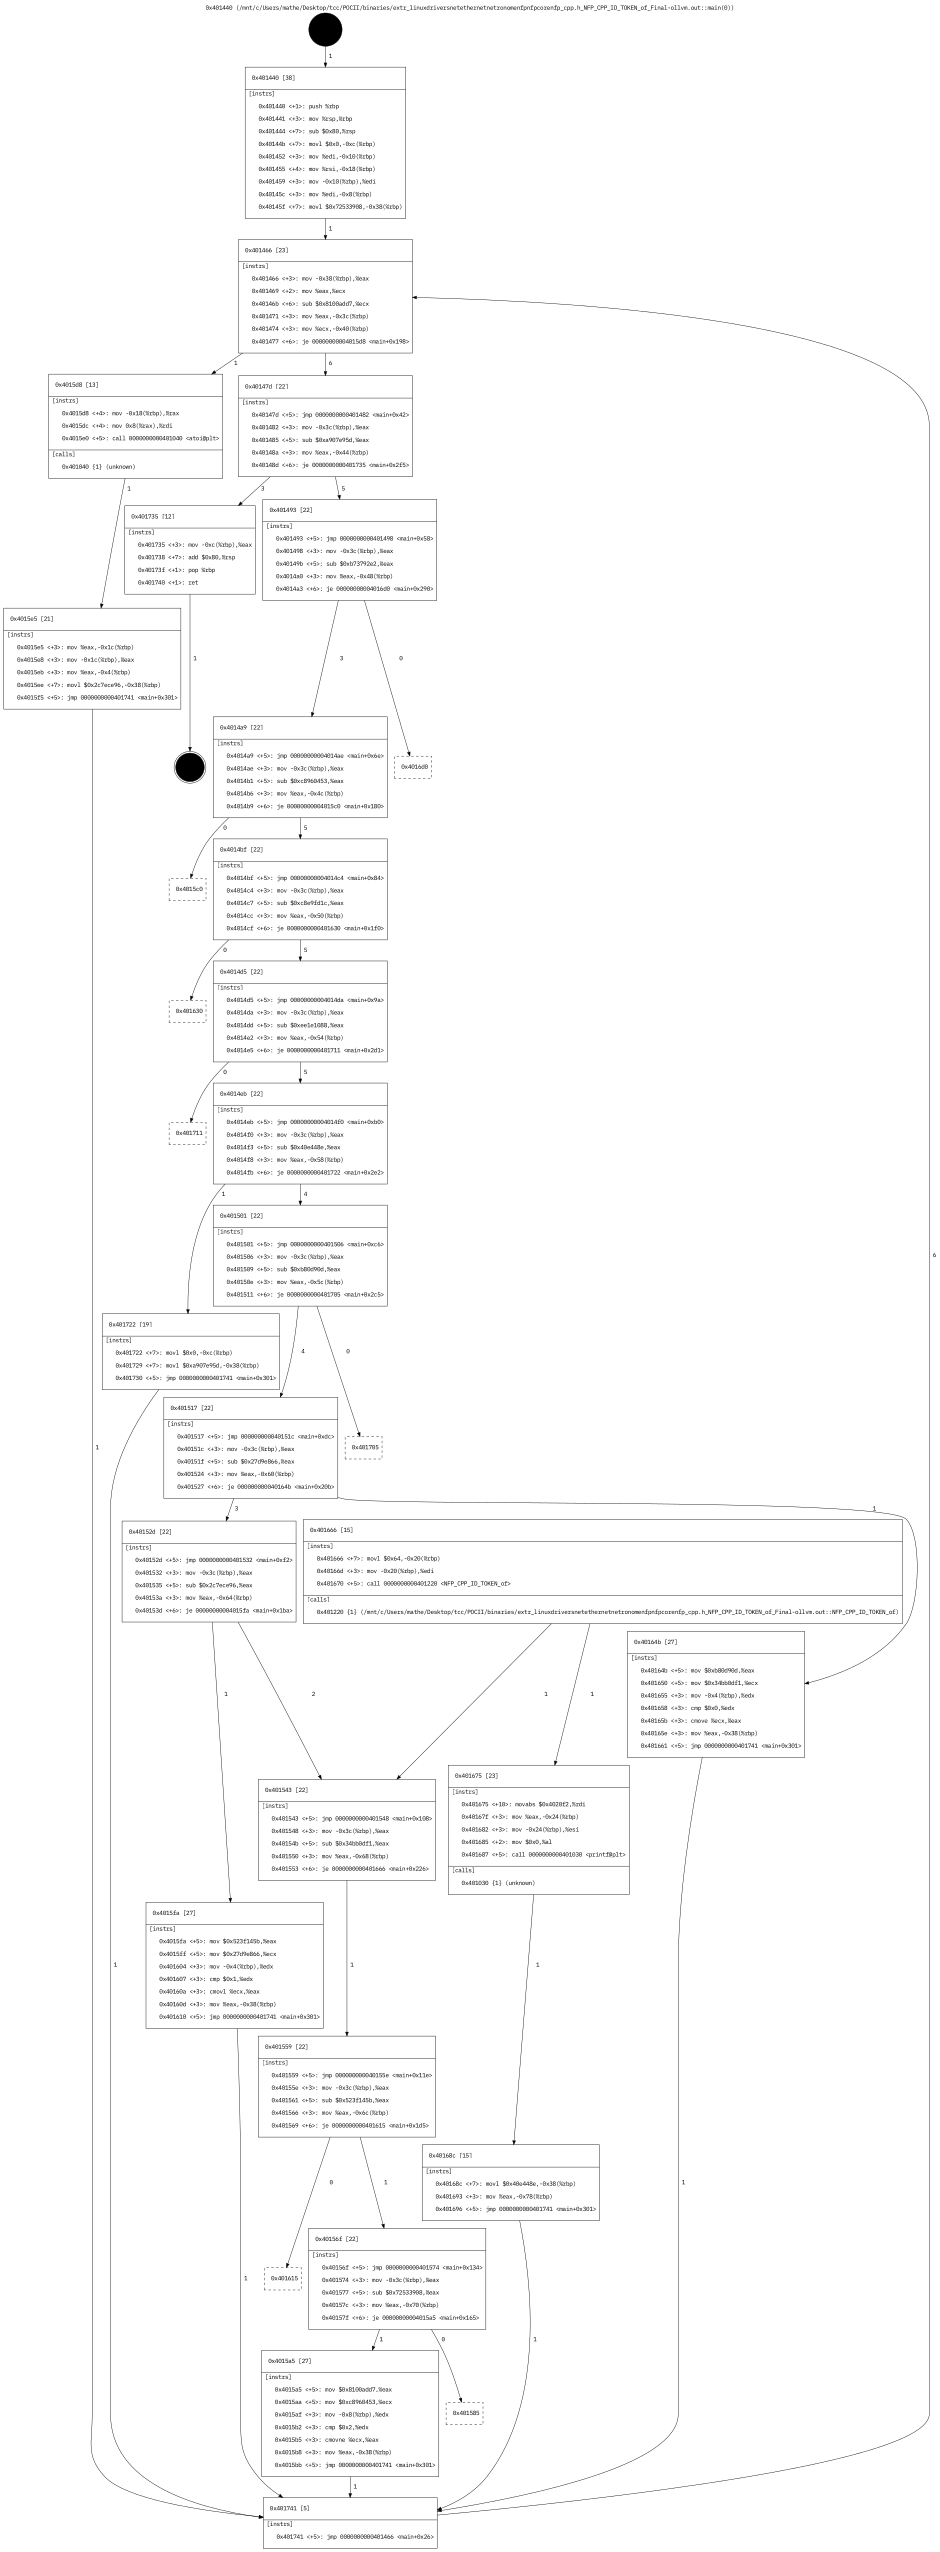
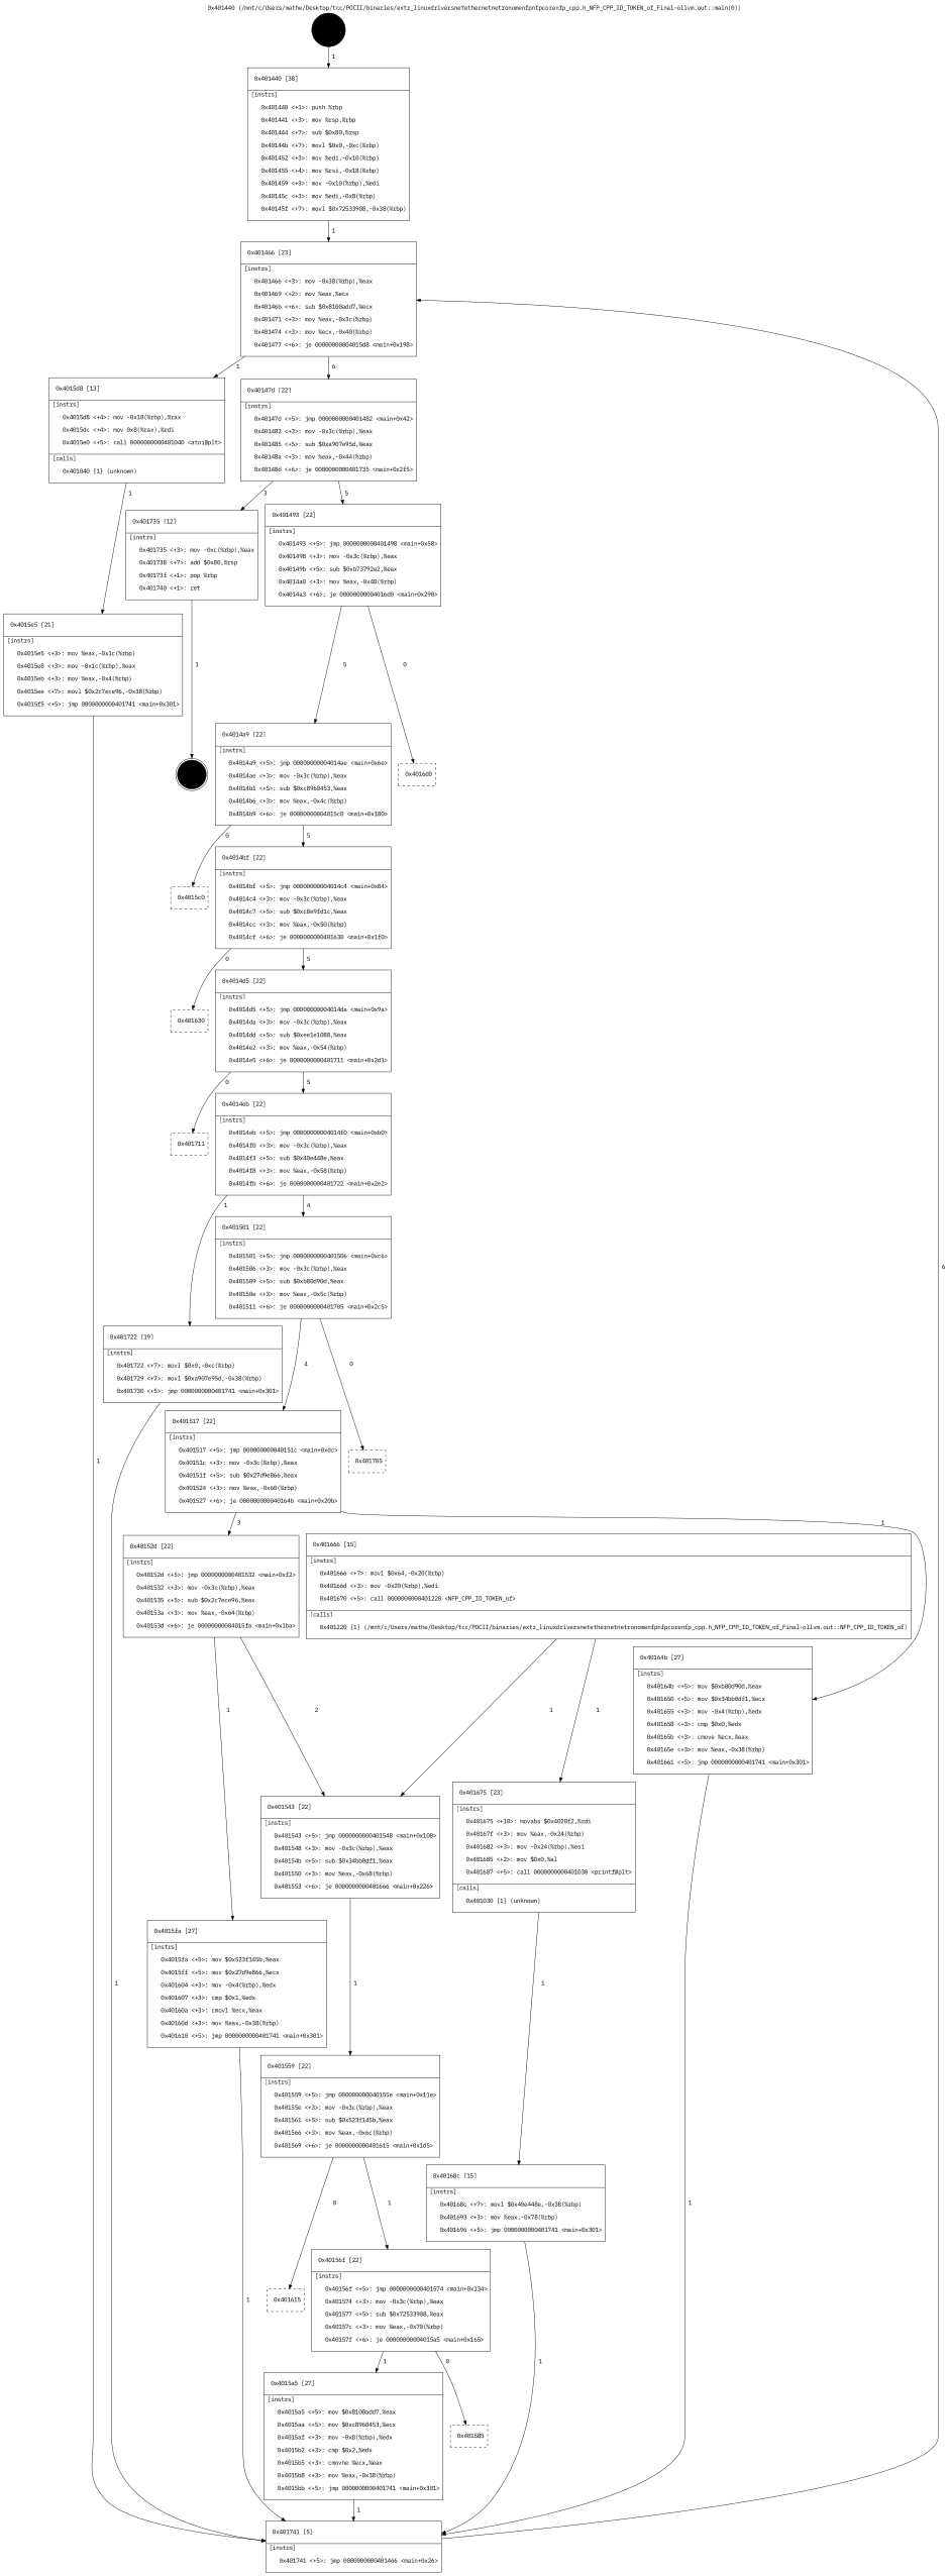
  digraph {
    fontname="IBM Plex Mono"
    label="0x401440 (/mnt/c/Users/mathe/Desktop/tcc/POCII/binaries/extr_linuxdriversnetethernetnetronomenfpnfpcorenfp_cpp.h_NFP_CPP_ID_TOKEN_of_Final-ollvm.out::main(0))"
    labelloc=t
    node [fontname="IBM Plex Mono" shape=record]
    edge [fontname="IBM Plex Mono"]
    Entry [fillcolor=black height=0.3 shape=circle style=filled width=0.3]
    n2 [label="{\n     0x401440 [38]\l\n     | [instrs]\l\n     &nbsp;&nbsp;0x401440 \<+1\>: push %rbp\l\n     &nbsp;&nbsp;0x401441 \<+3\>: mov %rsp,%rbp\l\n     &nbsp;&nbsp;0x401444 \<+7\>: sub $0x80,%rsp\l\n     &nbsp;&nbsp;0x40144b \<+7\>: movl $0x0,-0xc(%rbp)\l\n     &nbsp;&nbsp;0x401452 \<+3\>: mov %edi,-0x10(%rbp)\l\n     &nbsp;&nbsp;0x401455 \<+4\>: mov %rsi,-0x18(%rbp)\l\n     &nbsp;&nbsp;0x401459 \<+3\>: mov -0x10(%rbp),%edi\l\n     &nbsp;&nbsp;0x40145c \<+3\>: mov %edi,-0x8(%rbp)\l\n     &nbsp;&nbsp;0x40145f \<+7\>: movl $0x72533908,-0x38(%rbp)\l\n  }"]
    n3 [label="{\n     0x401466 [23]\l\n     | [instrs]\l\n     &nbsp;&nbsp;0x401466 \<+3\>: mov -0x38(%rbp),%eax\l\n     &nbsp;&nbsp;0x401469 \<+2\>: mov %eax,%ecx\l\n     &nbsp;&nbsp;0x40146b \<+6\>: sub $0x8100add7,%ecx\l\n     &nbsp;&nbsp;0x401471 \<+3\>: mov %eax,-0x3c(%rbp)\l\n     &nbsp;&nbsp;0x401474 \<+3\>: mov %ecx,-0x40(%rbp)\l\n     &nbsp;&nbsp;0x401477 \<+6\>: je 00000000004015d8 \<main+0x198\>\l\n  }"]
    n4 [label="{\n     0x4015d8 [13]\l\n     | [instrs]\l\n     &nbsp;&nbsp;0x4015d8 \<+4\>: mov -0x18(%rbp),%rax\l\n     &nbsp;&nbsp;0x4015dc \<+4\>: mov 0x8(%rax),%rdi\l\n     &nbsp;&nbsp;0x4015e0 \<+5\>: call 0000000000401040 \<atoi@plt\>\l\n     | [calls]\l\n     &nbsp;&nbsp;0x401040 \{1\} (unknown)\l\n  }"]
    n5 [label="{\n     0x40147d [22]\l\n     | [instrs]\l\n     &nbsp;&nbsp;0x40147d \<+5\>: jmp 0000000000401482 \<main+0x42\>\l\n     &nbsp;&nbsp;0x401482 \<+3\>: mov -0x3c(%rbp),%eax\l\n     &nbsp;&nbsp;0x401485 \<+5\>: sub $0xa907e95d,%eax\l\n     &nbsp;&nbsp;0x40148a \<+3\>: mov %eax,-0x44(%rbp)\l\n     &nbsp;&nbsp;0x40148d \<+6\>: je 0000000000401735 \<main+0x2f5\>\l\n  }"]
    n6 [label="{\n     0x4015e5 [21]\l\n     | [instrs]\l\n     &nbsp;&nbsp;0x4015e5 \<+3\>: mov %eax,-0x1c(%rbp)\l\n     &nbsp;&nbsp;0x4015e8 \<+3\>: mov -0x1c(%rbp),%eax\l\n     &nbsp;&nbsp;0x4015eb \<+3\>: mov %eax,-0x4(%rbp)\l\n     &nbsp;&nbsp;0x4015ee \<+7\>: movl $0x2c7ece96,-0x38(%rbp)\l\n     &nbsp;&nbsp;0x4015f5 \<+5\>: jmp 0000000000401741 \<main+0x301\>\l\n  }"]
    n7 [label="{\n     0x401735 [12]\l\n     | [instrs]\l\n     &nbsp;&nbsp;0x401735 \<+3\>: mov -0xc(%rbp),%eax\l\n     &nbsp;&nbsp;0x401738 \<+7\>: add $0x80,%rsp\l\n     &nbsp;&nbsp;0x40173f \<+1\>: pop %rbp\l\n     &nbsp;&nbsp;0x401740 \<+1\>: ret\l\n  }"]
    n8 [label="{\n     0x401493 [22]\l\n     | [instrs]\l\n     &nbsp;&nbsp;0x401493 \<+5\>: jmp 0000000000401498 \<main+0x58\>\l\n     &nbsp;&nbsp;0x401498 \<+3\>: mov -0x3c(%rbp),%eax\l\n     &nbsp;&nbsp;0x40149b \<+5\>: sub $0xb73792e2,%eax\l\n     &nbsp;&nbsp;0x4014a0 \<+3\>: mov %eax,-0x48(%rbp)\l\n     &nbsp;&nbsp;0x4014a3 \<+6\>: je 00000000004016d0 \<main+0x290\>\l\n  }"]
    n9 [label="{\n     0x401741 [5]\l\n     | [instrs]\l\n     &nbsp;&nbsp;0x401741 \<+5\>: jmp 0000000000401466 \<main+0x26\>\l\n  }"]
    Exit [fillcolor=black height=0.3 peripheries=2 shape=circle style=filled width=0.3]
    n11 [label="{\n     0x4016d0\l\n  }" style=dashed]
    n12 [label="{\n     0x4014a9 [22]\l\n     | [instrs]\l\n     &nbsp;&nbsp;0x4014a9 \<+5\>: jmp 00000000004014ae \<main+0x6e\>\l\n     &nbsp;&nbsp;0x4014ae \<+3\>: mov -0x3c(%rbp),%eax\l\n     &nbsp;&nbsp;0x4014b1 \<+5\>: sub $0xc8960453,%eax\l\n     &nbsp;&nbsp;0x4014b6 \<+3\>: mov %eax,-0x4c(%rbp)\l\n     &nbsp;&nbsp;0x4014b9 \<+6\>: je 00000000004015c0 \<main+0x180\>\l\n  }"]
    n13 [label="{\n     0x4015c0\l\n  }" style=dashed]
    n14 [label="{\n     0x4014bf [22]\l\n     | [instrs]\l\n     &nbsp;&nbsp;0x4014bf \<+5\>: jmp 00000000004014c4 \<main+0x84\>\l\n     &nbsp;&nbsp;0x4014c4 \<+3\>: mov -0x3c(%rbp),%eax\l\n     &nbsp;&nbsp;0x4014c7 \<+5\>: sub $0xc8e9fd1c,%eax\l\n     &nbsp;&nbsp;0x4014cc \<+3\>: mov %eax,-0x50(%rbp)\l\n     &nbsp;&nbsp;0x4014cf \<+6\>: je 0000000000401630 \<main+0x1f0\>\l\n  }"]
    n15 [label="{\n     0x40168c [15]\l\n     | [instrs]\l\n     &nbsp;&nbsp;0x40168c \<+7\>: movl $0x40e448e,-0x38(%rbp)\l\n     &nbsp;&nbsp;0x401693 \<+3\>: mov %eax,-0x78(%rbp)\l\n     &nbsp;&nbsp;0x401696 \<+5\>: jmp 0000000000401741 \<main+0x301\>\l\n  }"]
    n16 [label="{\n     0x401630\l\n  }" style=dashed]
    n17 [label="{\n     0x4014d5 [22]\l\n     | [instrs]\l\n     &nbsp;&nbsp;0x4014d5 \<+5\>: jmp 00000000004014da \<main+0x9a\>\l\n     &nbsp;&nbsp;0x4014da \<+3\>: mov -0x3c(%rbp),%eax\l\n     &nbsp;&nbsp;0x4014dd \<+5\>: sub $0xee1e1088,%eax\l\n     &nbsp;&nbsp;0x4014e2 \<+3\>: mov %eax,-0x54(%rbp)\l\n     &nbsp;&nbsp;0x4014e5 \<+6\>: je 0000000000401711 \<main+0x2d1\>\l\n  }"]
    n18 [label="{\n     0x401675 [23]\l\n     | [instrs]\l\n     &nbsp;&nbsp;0x401675 \<+10\>: movabs $0x4020f2,%rdi\l\n     &nbsp;&nbsp;0x40167f \<+3\>: mov %eax,-0x24(%rbp)\l\n     &nbsp;&nbsp;0x401682 \<+3\>: mov -0x24(%rbp),%esi\l\n     &nbsp;&nbsp;0x401685 \<+2\>: mov $0x0,%al\l\n     &nbsp;&nbsp;0x401687 \<+5\>: call 0000000000401030 \<printf@plt\>\l\n     | [calls]\l\n     &nbsp;&nbsp;0x401030 \{1\} (unknown)\l\n  }"]
    n19 [label="{\n     0x401711\l\n  }" style=dashed]
    n20 [label="{\n     0x4014eb [22]\l\n     | [instrs]\l\n     &nbsp;&nbsp;0x4014eb \<+5\>: jmp 00000000004014f0 \<main+0xb0\>\l\n     &nbsp;&nbsp;0x4014f0 \<+3\>: mov -0x3c(%rbp),%eax\l\n     &nbsp;&nbsp;0x4014f3 \<+5\>: sub $0x40e448e,%eax\l\n     &nbsp;&nbsp;0x4014f8 \<+3\>: mov %eax,-0x58(%rbp)\l\n     &nbsp;&nbsp;0x4014fb \<+6\>: je 0000000000401722 \<main+0x2e2\>\l\n  }"]
    n21 [label="{\n     0x401722 [19]\l\n     | [instrs]\l\n     &nbsp;&nbsp;0x401722 \<+7\>: movl $0x0,-0xc(%rbp)\l\n     &nbsp;&nbsp;0x401729 \<+7\>: movl $0xa907e95d,-0x38(%rbp)\l\n     &nbsp;&nbsp;0x401730 \<+5\>: jmp 0000000000401741 \<main+0x301\>\l\n  }"]
    n22 [label="{\n     0x401501 [22]\l\n     | [instrs]\l\n     &nbsp;&nbsp;0x401501 \<+5\>: jmp 0000000000401506 \<main+0xc6\>\l\n     &nbsp;&nbsp;0x401506 \<+3\>: mov -0x3c(%rbp),%eax\l\n     &nbsp;&nbsp;0x401509 \<+5\>: sub $0xb80d90d,%eax\l\n     &nbsp;&nbsp;0x40150e \<+3\>: mov %eax,-0x5c(%rbp)\l\n     &nbsp;&nbsp;0x401511 \<+6\>: je 0000000000401705 \<main+0x2c5\>\l\n  }"]
    n23 [label="{\n     0x401705\l\n  }" style=dashed]
    n24 [label="{\n     0x401517 [22]\l\n     | [instrs]\l\n     &nbsp;&nbsp;0x401517 \<+5\>: jmp 000000000040151c \<main+0xdc\>\l\n     &nbsp;&nbsp;0x40151c \<+3\>: mov -0x3c(%rbp),%eax\l\n     &nbsp;&nbsp;0x40151f \<+5\>: sub $0x27d9e866,%eax\l\n     &nbsp;&nbsp;0x401524 \<+3\>: mov %eax,-0x60(%rbp)\l\n     &nbsp;&nbsp;0x401527 \<+6\>: je 000000000040164b \<main+0x20b\>\l\n  }"]
    n25 [label="{\n     0x40164b [27]\l\n     | [instrs]\l\n     &nbsp;&nbsp;0x40164b \<+5\>: mov $0xb80d90d,%eax\l\n     &nbsp;&nbsp;0x401650 \<+5\>: mov $0x34bb0df1,%ecx\l\n     &nbsp;&nbsp;0x401655 \<+3\>: mov -0x4(%rbp),%edx\l\n     &nbsp;&nbsp;0x401658 \<+3\>: cmp $0x0,%edx\l\n     &nbsp;&nbsp;0x40165b \<+3\>: cmove %ecx,%eax\l\n     &nbsp;&nbsp;0x40165e \<+3\>: mov %eax,-0x38(%rbp)\l\n     &nbsp;&nbsp;0x401661 \<+5\>: jmp 0000000000401741 \<main+0x301\>\l\n  }"]
    n26 [label="{\n     0x40152d [22]\l\n     | [instrs]\l\n     &nbsp;&nbsp;0x40152d \<+5\>: jmp 0000000000401532 \<main+0xf2\>\l\n     &nbsp;&nbsp;0x401532 \<+3\>: mov -0x3c(%rbp),%eax\l\n     &nbsp;&nbsp;0x401535 \<+5\>: sub $0x2c7ece96,%eax\l\n     &nbsp;&nbsp;0x40153a \<+3\>: mov %eax,-0x64(%rbp)\l\n     &nbsp;&nbsp;0x40153d \<+6\>: je 00000000004015fa \<main+0x1ba\>\l\n  }"]
    n27 [label="{\n     0x401585\l\n  }" style=dashed]
    n28 [label="{\n     0x4015fa [27]\l\n     | [instrs]\l\n     &nbsp;&nbsp;0x4015fa \<+5\>: mov $0x523f145b,%eax\l\n     &nbsp;&nbsp;0x4015ff \<+5\>: mov $0x27d9e866,%ecx\l\n     &nbsp;&nbsp;0x401604 \<+3\>: mov -0x4(%rbp),%edx\l\n     &nbsp;&nbsp;0x401607 \<+3\>: cmp $0x1,%edx\l\n     &nbsp;&nbsp;0x40160a \<+3\>: cmovl %ecx,%eax\l\n     &nbsp;&nbsp;0x40160d \<+3\>: mov %eax,-0x38(%rbp)\l\n     &nbsp;&nbsp;0x401610 \<+5\>: jmp 0000000000401741 \<main+0x301\>\l\n  }"]
    n29 [label="{\n     0x401543 [22]\l\n     | [instrs]\l\n     &nbsp;&nbsp;0x401543 \<+5\>: jmp 0000000000401548 \<main+0x108\>\l\n     &nbsp;&nbsp;0x401548 \<+3\>: mov -0x3c(%rbp),%eax\l\n     &nbsp;&nbsp;0x40154b \<+5\>: sub $0x34bb0df1,%eax\l\n     &nbsp;&nbsp;0x401550 \<+3\>: mov %eax,-0x68(%rbp)\l\n     &nbsp;&nbsp;0x401553 \<+6\>: je 0000000000401666 \<main+0x226\>\l\n  }"]
    n30 [label="{\n     0x4015a5 [27]\l\n     | [instrs]\l\n     &nbsp;&nbsp;0x4015a5 \<+5\>: mov $0x8100add7,%eax\l\n     &nbsp;&nbsp;0x4015aa \<+5\>: mov $0xc8960453,%ecx\l\n     &nbsp;&nbsp;0x4015af \<+3\>: mov -0x8(%rbp),%edx\l\n     &nbsp;&nbsp;0x4015b2 \<+3\>: cmp $0x2,%edx\l\n     &nbsp;&nbsp;0x4015b5 \<+3\>: cmovne %ecx,%eax\l\n     &nbsp;&nbsp;0x4015b8 \<+3\>: mov %eax,-0x38(%rbp)\l\n     &nbsp;&nbsp;0x4015bb \<+5\>: jmp 0000000000401741 \<main+0x301\>\l\n  }"]
    n31 [label="{\n     0x401559 [22]\l\n     | [instrs]\l\n     &nbsp;&nbsp;0x401559 \<+5\>: jmp 000000000040155e \<main+0x11e\>\l\n     &nbsp;&nbsp;0x40155e \<+3\>: mov -0x3c(%rbp),%eax\l\n     &nbsp;&nbsp;0x401561 \<+5\>: sub $0x523f145b,%eax\l\n     &nbsp;&nbsp;0x401566 \<+3\>: mov %eax,-0x6c(%rbp)\l\n     &nbsp;&nbsp;0x401569 \<+6\>: je 0000000000401615 \<main+0x1d5\>\l\n  }"]
    n32 [label="{\n     0x40156f [22]\l\n     | [instrs]\l\n     &nbsp;&nbsp;0x40156f \<+5\>: jmp 0000000000401574 \<main+0x134\>\l\n     &nbsp;&nbsp;0x401574 \<+3\>: mov -0x3c(%rbp),%eax\l\n     &nbsp;&nbsp;0x401577 \<+5\>: sub $0x72533908,%eax\l\n     &nbsp;&nbsp;0x40157c \<+3\>: mov %eax,-0x70(%rbp)\l\n     &nbsp;&nbsp;0x40157f \<+6\>: je 00000000004015a5 \<main+0x165\>\l\n  }"]
    n33 [label="{\n     0x401666 [15]\l\n     | [instrs]\l\n     &nbsp;&nbsp;0x401666 \<+7\>: movl $0x64,-0x20(%rbp)\l\n     &nbsp;&nbsp;0x40166d \<+3\>: mov -0x20(%rbp),%edi\l\n     &nbsp;&nbsp;0x401670 \<+5\>: call 0000000000401220 \<NFP_CPP_ID_TOKEN_of\>\l\n     | [calls]\l\n     &nbsp;&nbsp;0x401220 \{1\} (/mnt/c/Users/mathe/Desktop/tcc/POCII/binaries/extr_linuxdriversnetethernetnetronomenfpnfpcorenfp_cpp.h_NFP_CPP_ID_TOKEN_of_Final-ollvm.out::NFP_CPP_ID_TOKEN_of)\l\n  }"]
    n34 [label="{\n     0x401615\l\n  }" style=dashed]
    Entry -> n2 [label=" 1"]
    n2 -> n3 [label=" 1"]
    n3 -> n4 [label=" 1"]
    n3 -> n5 [label=" 6"]
    n4 -> n6 [label=" 1"]
    n5 -> n7 [label=" 3"]
    n5 -> n8 [label=" 5"]
    n6 -> n9 [label=" 1"]
    n7 -> Exit [label=" 1"]
    n8 -> n11 [label=" 0"]
-   n8 -> n12 [label=" 3"]
+   n8 -> n12 [label=" 5"]
    n9 -> n3 [label=" 6"]
    n12 -> n13 [label=" 0"]
    n12 -> n14 [label=" 5"]
    n14 -> n16 [label=" 0"]
    n14 -> n17 [label=" 5"]
    n15 -> n9 [label=" 1"]
    n17 -> n19 [label=" 0"]
    n17 -> n20 [label=" 5"]
    n18 -> n15 [label=" 1"]
    n20 -> n21 [label=" 1"]
    n20 -> n22 [label=" 4"]
    n21 -> n9 [label=" 1"]
    n22 -> n23 [label=" 0"]
    n22 -> n24 [label=" 4"]
    n24 -> n25 [label=" 1"]
    n24 -> n26 [label=" 3"]
    n25 -> n9 [label=" 1"]
    n26 -> n28 [label=" 1"]
    n26 -> n29 [label=" 2"]
    n28 -> n9 [label=" 1"]
    n29 -> n31 [label=" 1"]
    n30 -> n9 [label=" 1"]
    n31 -> n32 [label=" 1"]
    n31 -> n34 [label=" 0"]
    n32 -> n27 [label=" 0"]
    n32 -> n30 [label=" 1"]
    n33 -> n18 [label=" 1"]
    n33 -> n29 [label=" 1"]
  }
